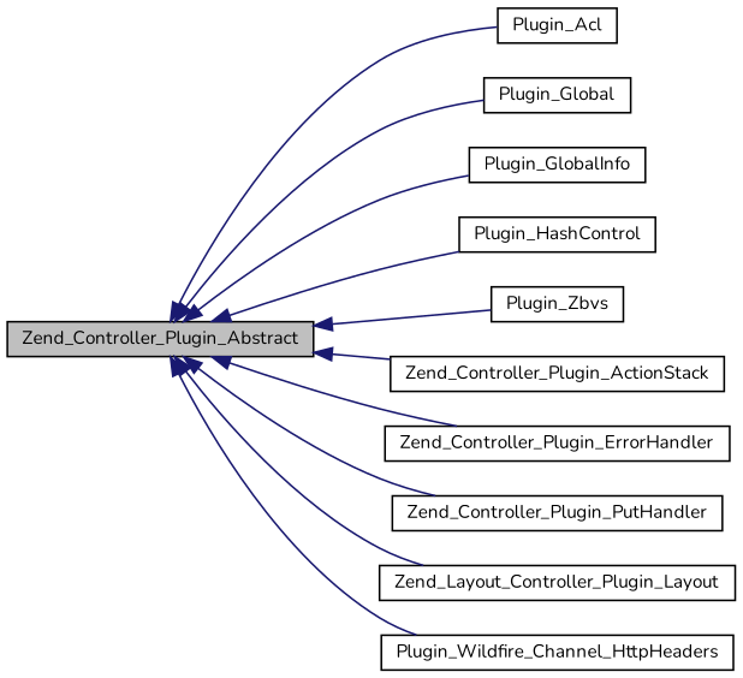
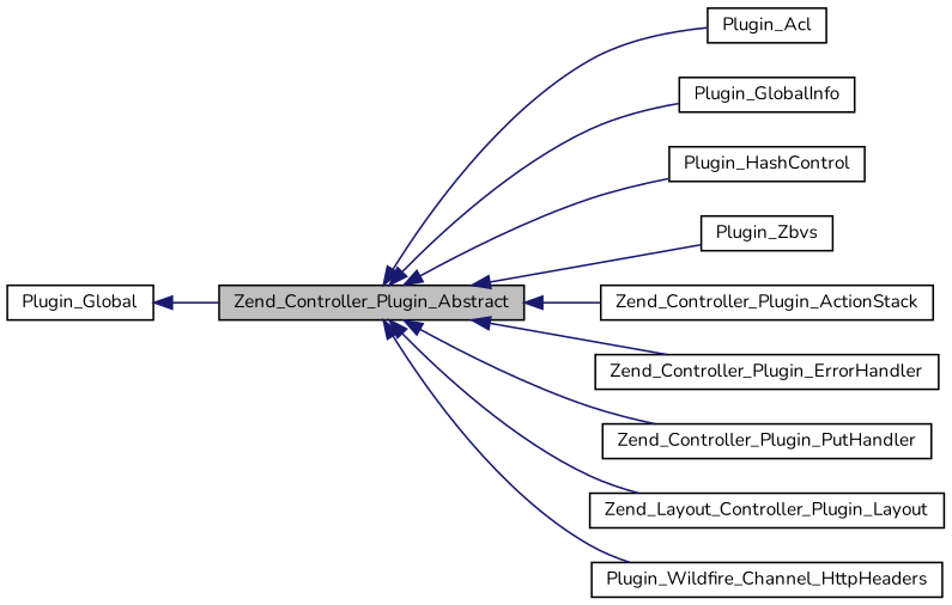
  digraph {
    fontname=Nunito
    rankdir=LR
    node [color=black fillcolor=white fontname=Nunito fontsize=10 shape=record style=filled]
    edge [color=midnightblue dir=back fontname=Nunito fontsize=10 labelfontname=Helvetica labelfontsize=10 style=solid]
    n1 [fillcolor=grey75 fontcolor=black height=0.2 label=Zend_Controller_Plugin_Abstract width=0.4]
    n2 [height=0.2 label=Plugin_Acl width=0.4]
    n3 [height=0.2 label=Plugin_Global width=0.4]
    n4 [height=0.2 label=Plugin_GlobalInfo width=0.4]
    n5 [height=0.2 label=Plugin_HashControl width=0.4]
    n6 [height=0.2 label=Plugin_Zbvs width=0.4]
    n7 [height=0.2 label=Zend_Controller_Plugin_ActionStack width=0.4]
    n8 [height=0.2 label=Zend_Controller_Plugin_ErrorHandler width=0.4]
    n9 [height=0.2 label=Zend_Controller_Plugin_PutHandler width=0.4]
    n10 [height=0.2 label=Zend_Layout_Controller_Plugin_Layout width=0.4]
    n11 [height=0.2 label=Plugin_Wildfire_Channel_HttpHeaders width=0.4]
    n1 -> n2
-   n1 -> n3
+   n3 -> n1
    n1 -> n4
    n1 -> n5
    n1 -> n6
    n1 -> n7
    n1 -> n8
    n1 -> n9
    n1 -> n10
    n1 -> n11
  }
